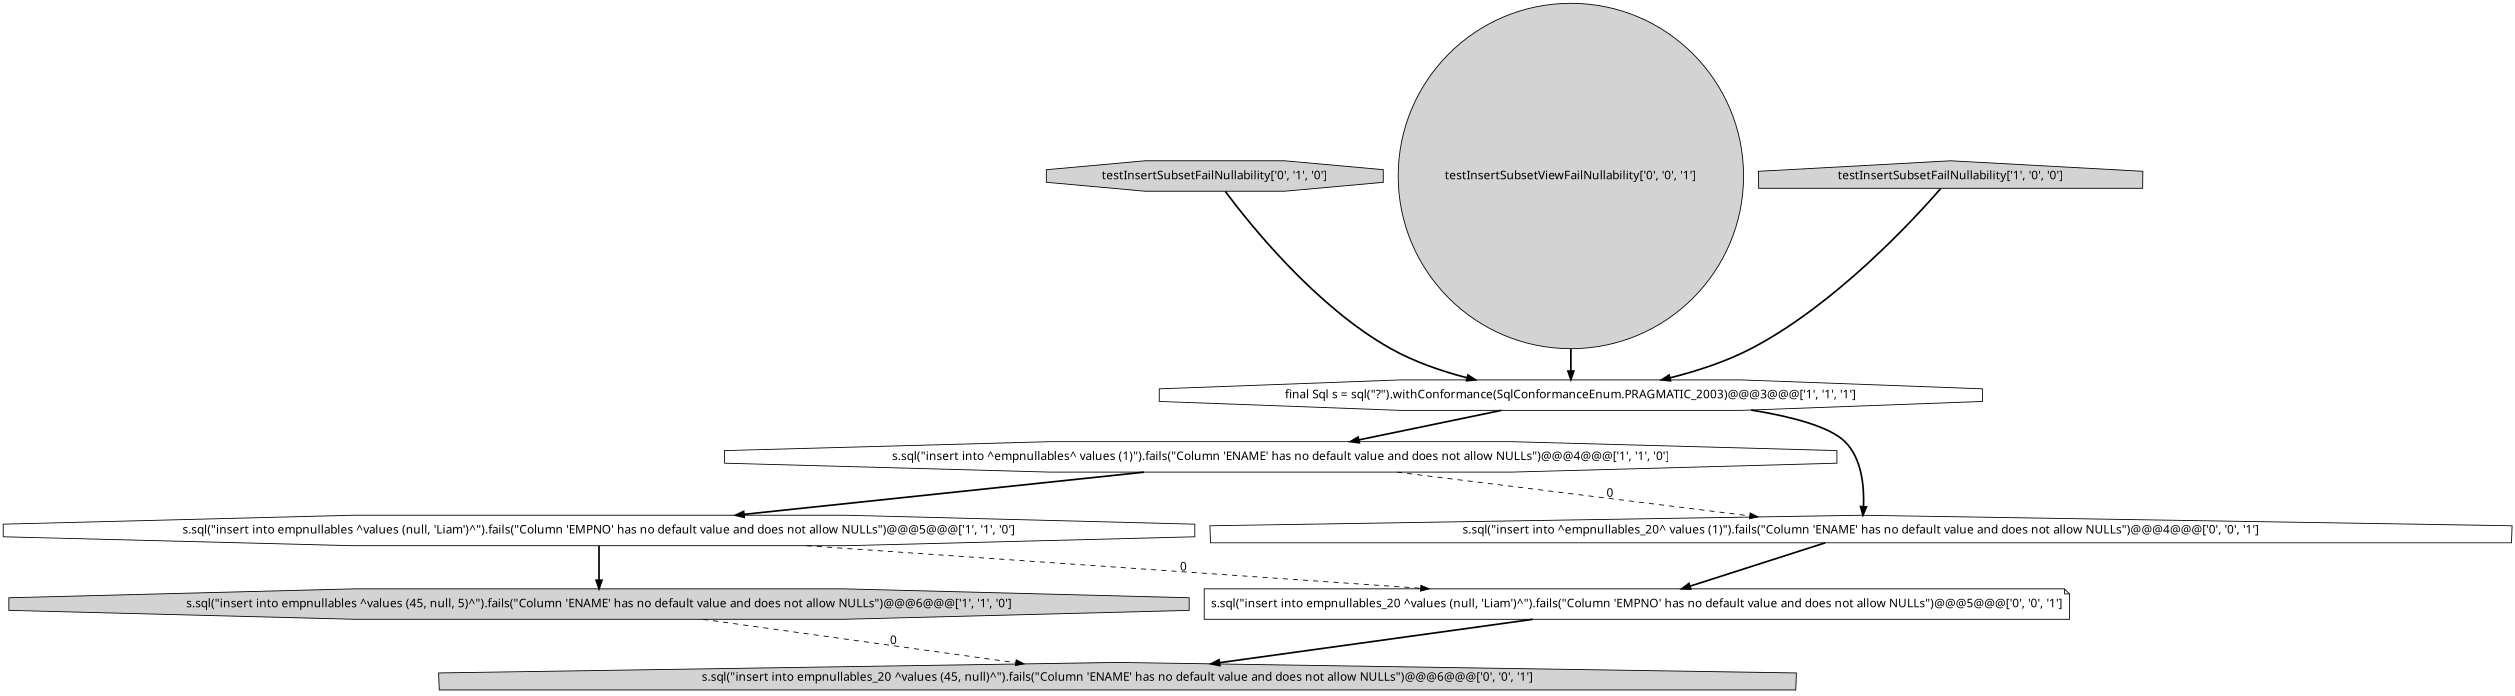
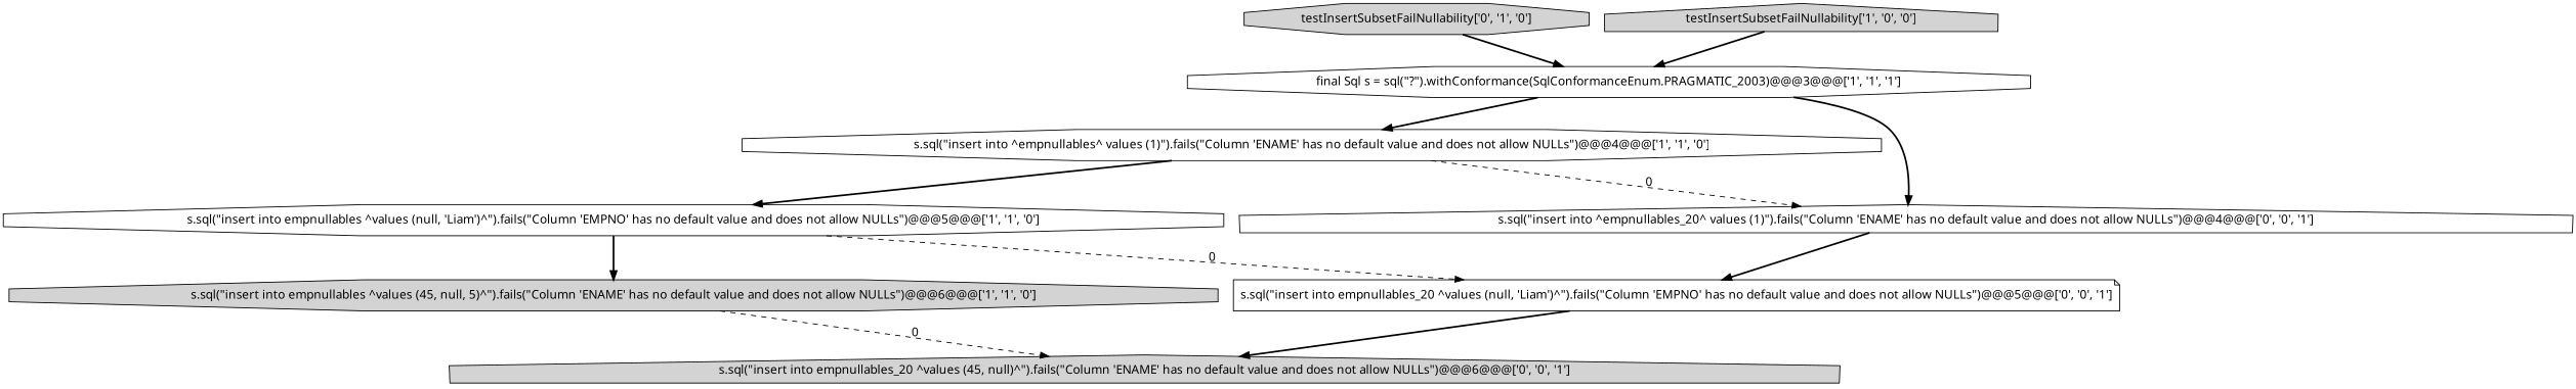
  digraph {
    fontname="Noto Sans"
    node [fillcolor=white shape=octagon style=filled fontname="Noto Sans"]
    edge [style=bold fontname="Noto Sans"]
    n1 [label="s.sql(\"insert into empnullables ^values (null, 'Liam')^\").fails(\"Column 'EMPNO' has no default value and does not allow NULLs\")@@@5@@@['1', '1', '0']"]
    n2 [label="s.sql(\"insert into empnullables_20 ^values (null, 'Liam')^\").fails(\"Column 'EMPNO' has no default value and does not allow NULLs\")@@@5@@@['0', '0', '1']" shape=note]
    n3 [fillcolor=lightgray label="s.sql(\"insert into empnullables ^values (45, null, 5)^\").fails(\"Column 'ENAME' has no default value and does not allow NULLs\")@@@6@@@['1', '1', '0']"]
    n4 [fillcolor=lightgray label="s.sql(\"insert into empnullables_20 ^values (45, null)^\").fails(\"Column 'ENAME' has no default value and does not allow NULLs\")@@@6@@@['0', '0', '1']" shape=house]
    n5 [fillcolor=lightgray label="testInsertSubsetFailNullability['0', '1', '0']"]
    n6 [label="final Sql s = sql(\"?\").withConformance(SqlConformanceEnum.PRAGMATIC_2003)@@@3@@@['1', '1', '1']"]
-   n7 [fillcolor=lightgray label="testInsertSubsetViewFailNullability['0', '0', '1']" shape=circle]
    n8 [fillcolor=lightgray label="testInsertSubsetFailNullability['1', '0', '0']" shape=house]
    n9 [label="s.sql(\"insert into ^empnullables^ values (1)\").fails(\"Column 'ENAME' has no default value and does not allow NULLs\")@@@4@@@['1', '1', '0']"]
    n10 [label="s.sql(\"insert into ^empnullables_20^ values (1)\").fails(\"Column 'ENAME' has no default value and does not allow NULLs\")@@@4@@@['0', '0', '1']" shape=house]
    n1 -> n2 [label=0 style=dashed]
    n1 -> n3
    n2 -> n4
    n3 -> n4 [label=0 style=dashed]
    n5 -> n6
    n6 -> n9
    n6 -> n10
-   n7 -> n6
    n8 -> n6
    n9 -> n1
    n9 -> n10 [label=0 style=dashed]
    n10 -> n2
  }
